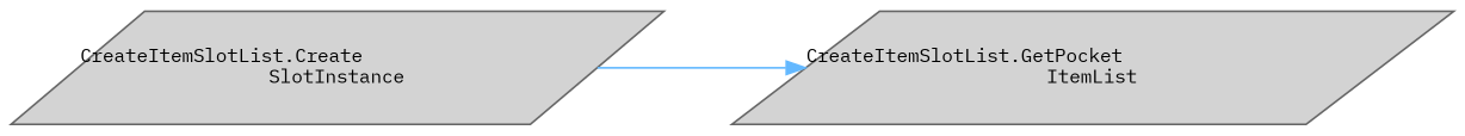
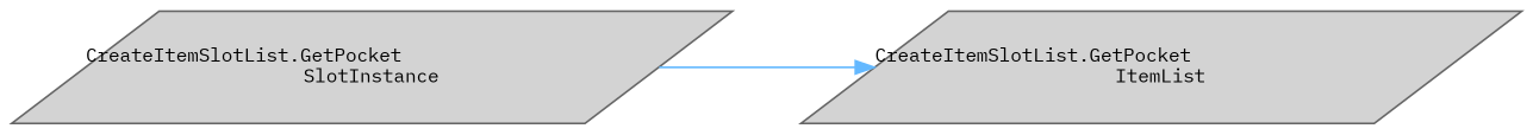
  digraph {
    rankdir=RL
    fontname="IBM Plex Mono"
    node [fillcolor=lightgrey fontname="IBM Plex Mono" fontsize=10 shape=parallelogram style=filled]
    n1 [color=gray40 fontcolor=black height=0.2 label="CreateItemSlotList.GetPocket\lItemList" width=0.4]
-   n2 [color=grey40 height=0.2 label="CreateItemSlotList.Create\lSlotInstance" width=0.4]
+   n2 [color=grey40 height=0.2 label="CreateItemSlotList.GetPocket\lSlotInstance" width=0.4]
    n1 -> n2 [color=steelblue1 dir=back fontname="IBM Plex Mono" fontsize=10 labelfontname=Helvetica labelfontsize=10 style=solid]
  }
